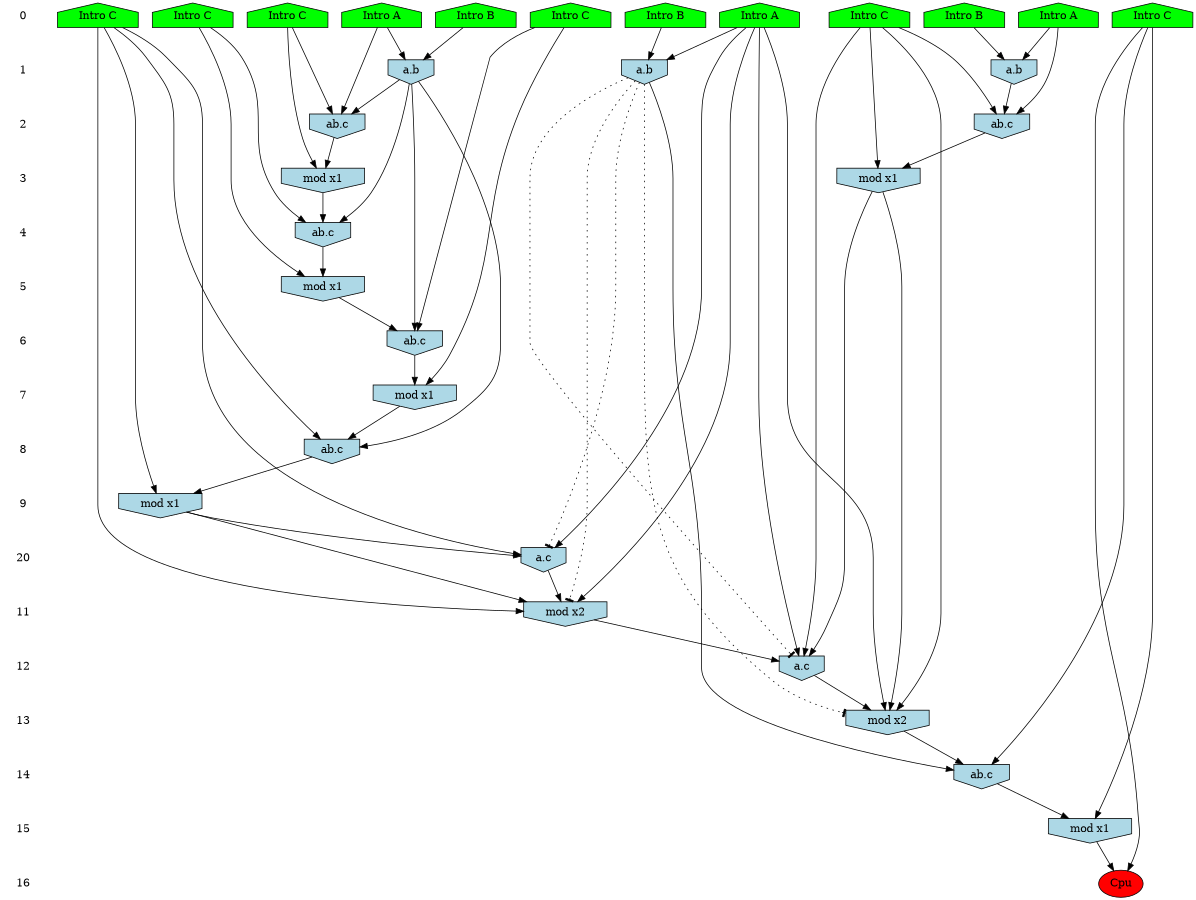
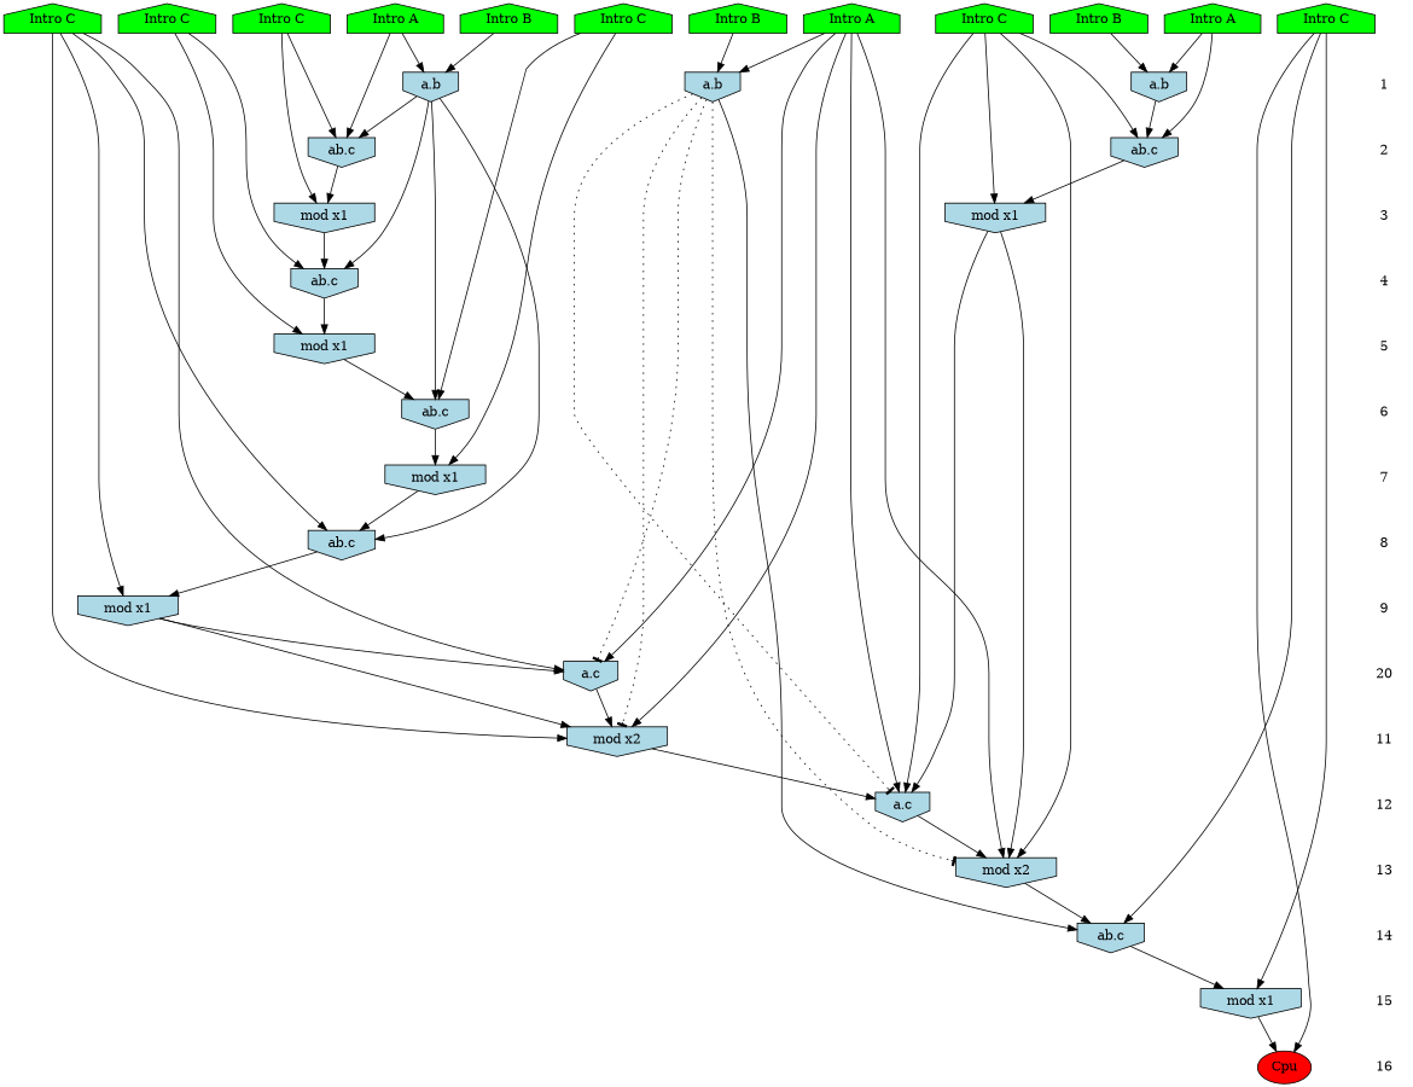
  digraph {
    fontname="DejaVu Serif"
    ranksep=.5
    node [fontname="DejaVu Serif" shape=invhouse fillcolor=lightblue style=filled]
    edge [fontname="DejaVu Serif"]
-   0 [shape=plaintext fillcolor="" style=""]
    n2 [fillcolor=green label="Intro A" shape=house]
    n3 [fillcolor=green label="Intro A" shape=house]
    n4 [fillcolor=green label="Intro B" shape=house]
    n5 [fillcolor=green label="Intro B" shape=house]
    n6 [fillcolor=green label="Intro A" shape=house]
    n7 [fillcolor=green label="Intro B" shape=house]
    n8 [fillcolor=green label="Intro C" shape=house]
    n9 [fillcolor=green label="Intro C" shape=house]
    n10 [fillcolor=green label="Intro C" shape=house]
    n11 [fillcolor=green label="Intro C" shape=house]
    n12 [fillcolor=green label="Intro C" shape=house]
    n13 [fillcolor=green label="Intro C" shape=house]
    1 [shape=plaintext fillcolor="" style=""]
    n15 [label="a.b"]
    n16 [label="a.b"]
    n17 [label="a.b"]
    2 [shape=plaintext fillcolor="" style=""]
    n19 [label="ab.c"]
    n20 [label="ab.c"]
    3 [shape=plaintext fillcolor="" style=""]
    n22 [label="mod x1"]
    n23 [label="mod x1"]
    4 [shape=plaintext fillcolor="" style=""]
    n25 [label="ab.c"]
    5 [shape=plaintext fillcolor="" style=""]
    n27 [label="mod x1"]
    6 [shape=plaintext fillcolor="" style=""]
    n29 [label="ab.c"]
    7 [shape=plaintext fillcolor="" style=""]
    n31 [label="mod x1"]
    8 [shape=plaintext fillcolor="" style=""]
    n33 [label="ab.c"]
    9 [shape=plaintext fillcolor="" style=""]
    n35 [label="mod x1"]
    n36 [label=20 shape=plaintext fillcolor="" style=""]
    n37 [label="a.c"]
    11 [shape=plaintext fillcolor="" style=""]
    n39 [label="mod x2"]
    12 [shape=plaintext fillcolor="" style=""]
    n41 [label="a.c"]
    13 [shape=plaintext fillcolor="" style=""]
    n43 [label="mod x2"]
    14 [shape=plaintext fillcolor="" style=""]
    n45 [label="ab.c"]
    15 [shape=plaintext fillcolor="" style=""]
    n47 [label="mod x1"]
    16 [shape=plaintext fillcolor="" style=""]
    n49 [fillcolor=red label=Cpu shape=""]
    subgraph sub_1 {
      rank=same
-     0
      n2
      n3
      n4
      n5
      n6
      n7
      n8
      n9
      n10
      n11
      n12
      n13
    }
    subgraph sub_2 {
      rank=same
      1
      n15
      n16
      n17
    }
    subgraph sub_3 {
      rank=same
      2
      n19
      n20
    }
    subgraph sub_4 {
      rank=same
      3
      n22
      n23
    }
    subgraph sub_5 {
      rank=same
      4
      n25
    }
    subgraph sub_6 {
      rank=same
      5
      n27
    }
    subgraph sub_7 {
      rank=same
      6
      n29
    }
    subgraph sub_8 {
      rank=same
      7
      n31
    }
    subgraph sub_9 {
      rank=same
      8
      n33
    }
    subgraph sub_10 {
      rank=same
      9
      n35
    }
    subgraph sub_11 {
      rank=same
      n36
      n37
    }
    subgraph sub_12 {
      rank=same
      11
      n39
    }
    subgraph sub_13 {
      rank=same
      12
      n41
    }
    subgraph sub_14 {
      rank=same
      13
      n43
    }
    subgraph sub_15 {
      rank=same
      14
      n45
    }
    subgraph sub_16 {
      rank=same
      15
      n47
    }
    subgraph sub_17 {
      rank=same
      16
      n49
    }
-   0 -> 1 [style=invis]
    n2 -> n17
    n2 -> n37
    n2 -> n39
    n2 -> n41
    n2 -> n43
    n3 -> n16
    n3 -> n20
    n4 -> n16
    n5 -> n17
    n6 -> n15
    n6 -> n19
    n7 -> n15
    n8 -> n33
    n8 -> n35
    n8 -> n37
    n8 -> n39
    n9 -> n20
    n9 -> n23
    n9 -> n41
    n9 -> n43
    n10 -> n45
    n10 -> n47
    n10 -> n49
    n11 -> n25
    n11 -> n27
    n12 -> n29
    n12 -> n31
    n13 -> n19
    n13 -> n22
    1 -> 2 [style=invis]
    n15 -> n19
    n15 -> n25
    n15 -> n29
    n15 -> n33
    n16 -> n20
    n17 -> n37 [arrowhead=tee style=dotted]
    n17 -> n39 [arrowhead=tee style=dotted]
    n17 -> n41 [arrowhead=tee style=dotted]
    n17 -> n43 [arrowhead=tee style=dotted]
    n17 -> n45
    2 -> 3 [style=invis]
    n19 -> n22
    n20 -> n23
    3 -> 4 [style=invis]
    n22 -> n25
    n23 -> n41
    n23 -> n43
    4 -> 5 [style=invis]
    n25 -> n27
    5 -> 6 [style=invis]
    n27 -> n29
    6 -> 7 [style=invis]
    n29 -> n31
    7 -> 8 [style=invis]
    n31 -> n33
    8 -> 9 [style=invis]
    n33 -> n35
    9 -> n36 [style=invis]
    n35 -> n37
    n35 -> n39
    n36 -> 11 [style=invis]
    n37 -> n39
    11 -> 12 [style=invis]
    n39 -> n41
    12 -> 13 [style=invis]
    n41 -> n43
    13 -> 14 [style=invis]
    n43 -> n45
    14 -> 15 [style=invis]
    n45 -> n47
    15 -> 16 [style=invis]
    n47 -> n49
  }
